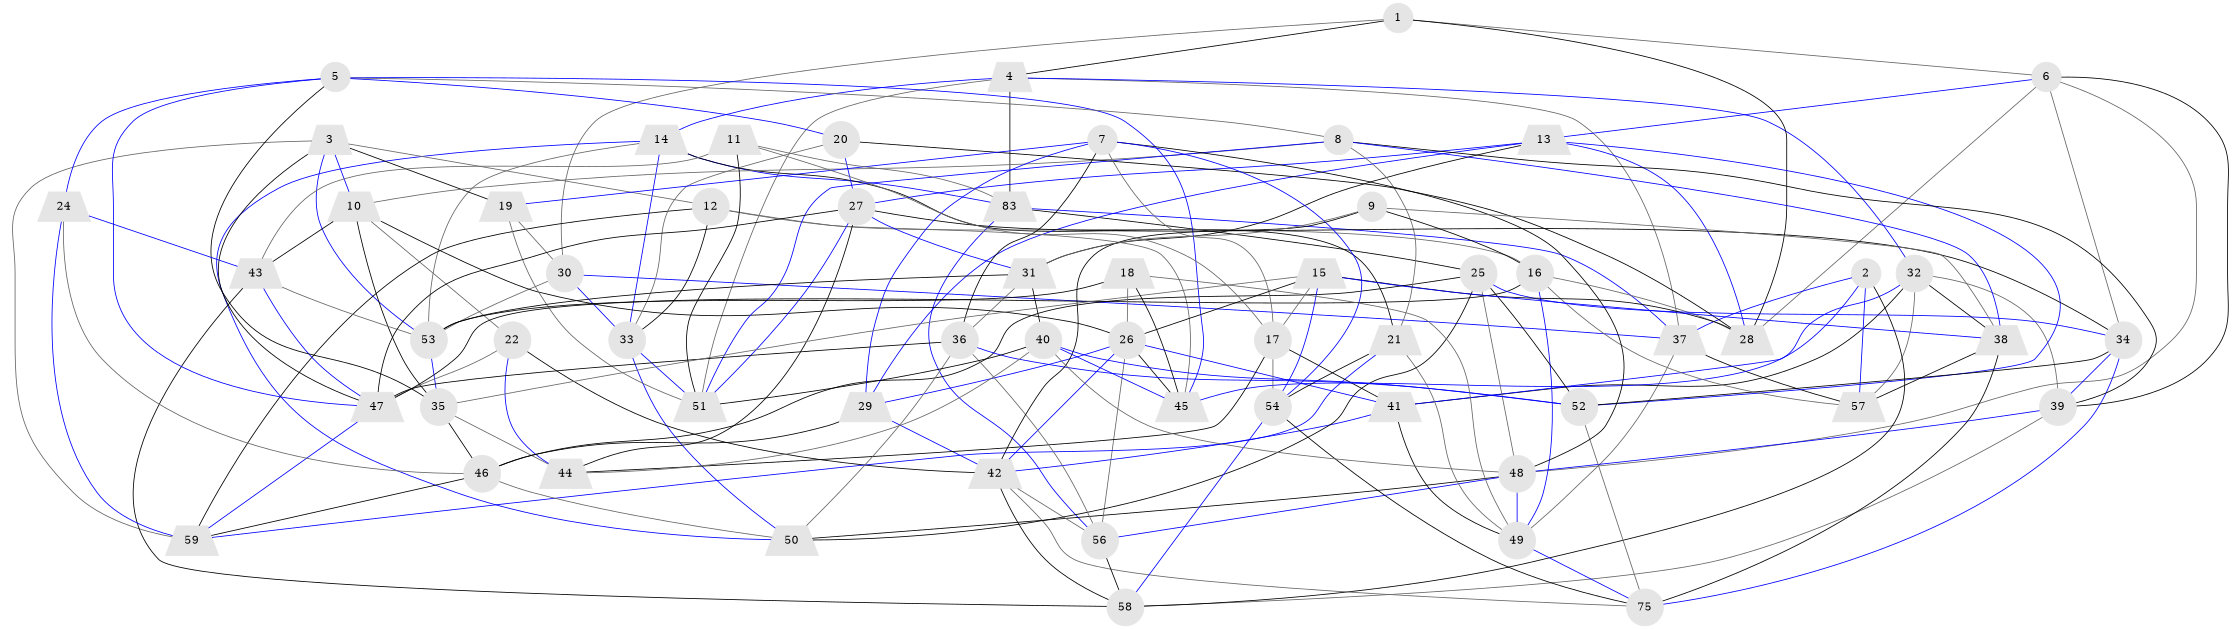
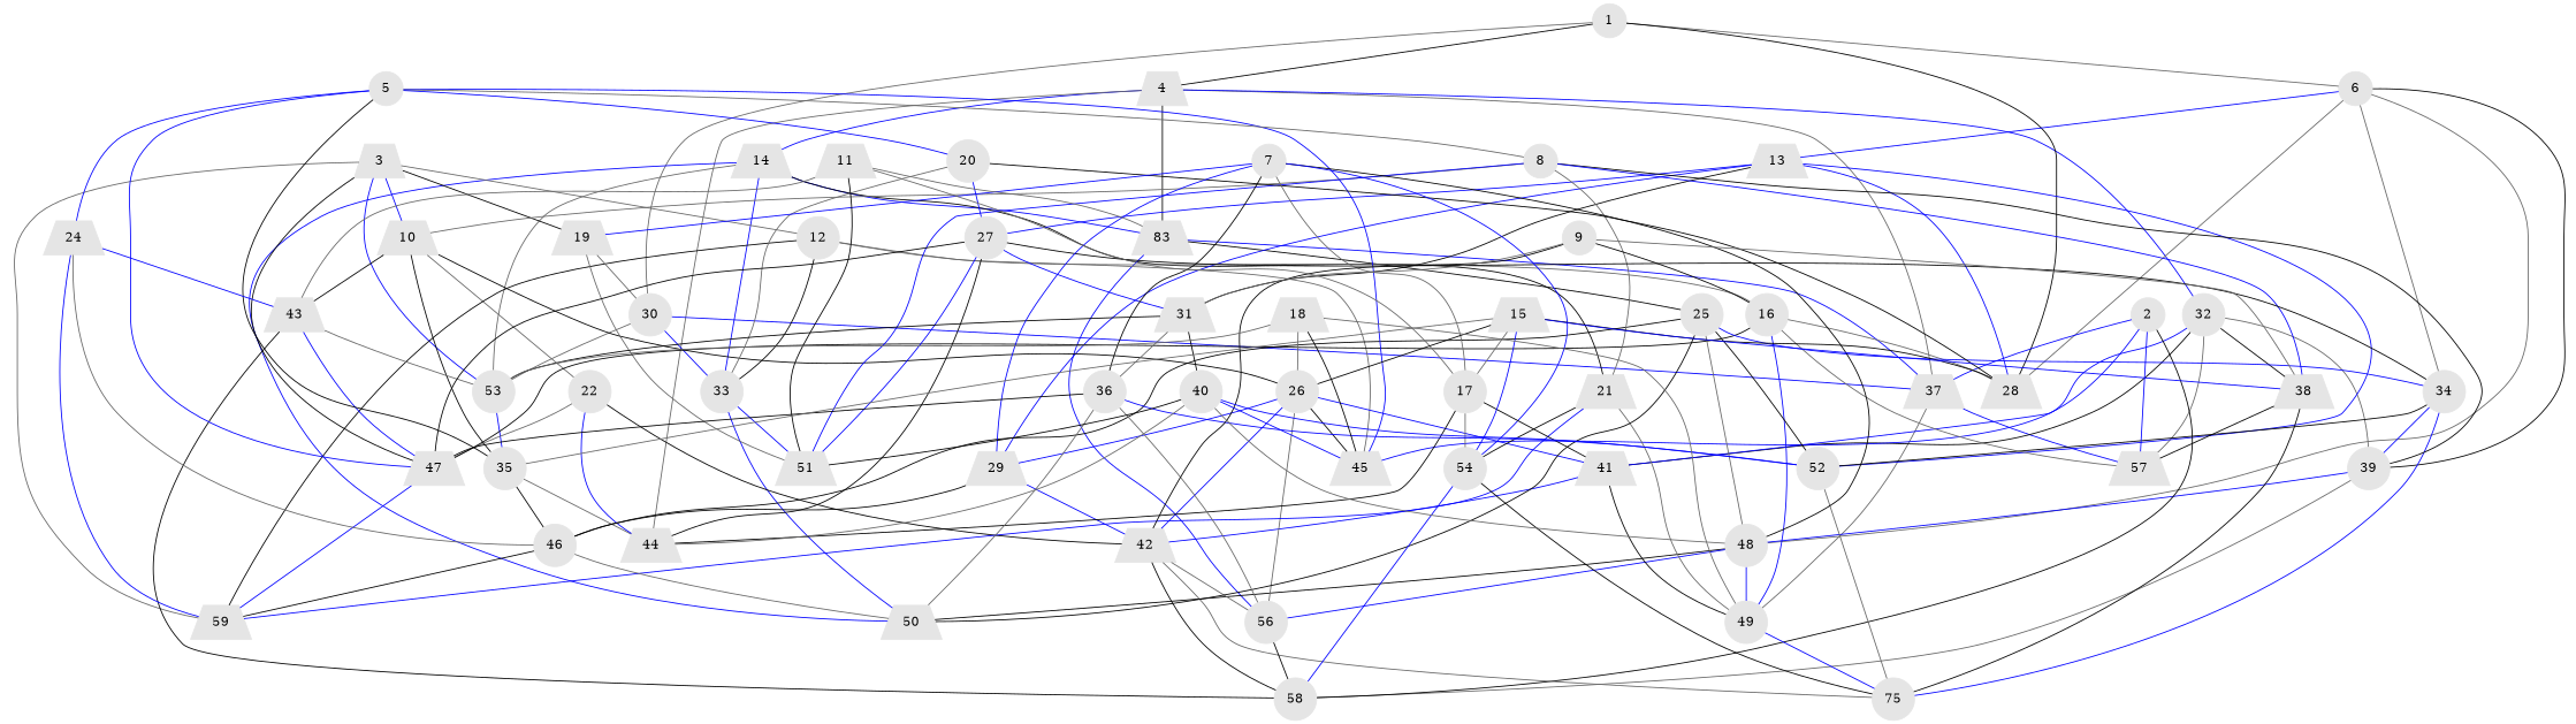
  graph {
    node [color=gray90 shape=circle style=filled]
    edge [color=blue weight=1.0]
    4 [shape=trapezium]
    1
    6
    28 [shape=trapezium]
    30
    37 [shape=trapezium]
    14 [shape=trapezium]
    n8 [label=83 shape=trapezium]
    32
    44 [shape=trapezium]
    13 [shape=trapezium]
    34
    39
    48
    53
    33
    2
    41 [shape=trapezium]
    57 [shape=trapezium]
    58
    49
    42 [shape=trapezium]
    3 [shape=trapezium]
    10 [shape=trapezium]
    12
    19 [shape=trapezium]
    47 [shape=trapezium]
    59 [shape=trapezium]
    35
    22
    26
    43 [shape=trapezium]
    45 [shape=trapezium]
    16
    51 [shape=trapezium]
    21 [shape=trapezium]
    50 [shape=trapezium]
    25
    56
    38 [shape=trapezium]
    5
    8
    20
    24 [shape=trapezium]
    27
    46
    29 [shape=trapezium]
    31 [shape=trapezium]
    52
    n50 [label=75]
    7
    17
    36
    54
    9
    40
    11 [shape=trapezium]
    15 [shape=trapezium]
    18 [shape=trapezium]
    4 -- 37 [color=gray40]
    4 -- 14
    4 -- n8 [color=black]
    4 -- 32
-   4 -- 51 [color=gray40]
+   4 -- 44 [color=gray40]
    1 -- 4 [color=black]
    1 -- 6 [color=gray40]
    1 -- 28 [color=black]
    1 -- 30 [color=gray40]
    6 -- 28 [color=gray40]
    6 -- 13
    6 -- 34 [color=gray40]
    6 -- 39 [color=black]
    6 -- 48 [color=gray40]
    30 -- 37
    30 -- 53 [color=gray40]
    30 -- 33
-   37 -- 57 [color=black]
+   37 -- 57
    37 -- 49 [color=gray40]
    14 -- n8
    14 -- 53 [color=gray40]
    14 -- 33
    14 -- 21 [color=black]
    14 -- 50
    n8 -- 37
    n8 -- 25 [color=black]
    n8 -- 56
    32 -- 39 [color=gray40]
    32 -- 41 [color=black]
    32 -- 57 [color=gray40]
    32 -- 45
    32 -- 38 [color=black]
    13 -- 28
    13 -- 27
    13 -- 29
    13 -- 31 [color=black]
    13 -- 52
    34 -- 39
    34 -- 52 [color=black]
    34 -- n50
    39 -- 48
    39 -- 58 [color=gray40]
    48 -- 49
    48 -- 50 [color=black]
    48 -- 56
    53 -- 35
    33 -- 51
    33 -- 50
    2 -- 37
    2 -- 41
    2 -- 57
    2 -- 58 [color=black]
    41 -- 49 [color=black]
    41 -- 42
    49 -- n50
    42 -- 58 [color=black]
    42 -- 56 [color=gray40]
    42 -- n50 [color=gray40]
    3 -- 53
    3 -- 10
    3 -- 12 [color=gray40]
    3 -- 19 [color=black]
    3 -- 47 [color=black]
    3 -- 59 [color=gray40]
    10 -- 35 [color=black]
    10 -- 22 [color=gray40]
    10 -- 26 [color=black]
    10 -- 43 [color=black]
    12 -- 33 [color=black]
    12 -- 59 [color=black]
    12 -- 45 [color=gray40]
    12 -- 16 [color=gray40]
    19 -- 30 [color=gray40]
    19 -- 51 [color=gray40]
    47 -- 59
    35 -- 44 [color=gray40]
    35 -- 46 [color=black]
    22 -- 44
    22 -- 42 [color=black]
    22 -- 47 [color=gray40]
    26 -- 41
    26 -- 42
    26 -- 45 [color=black]
    26 -- 56 [color=gray40]
    26 -- 29
    43 -- 53 [color=gray40]
    43 -- 58 [color=black]
    43 -- 47
    16 -- 28 [color=gray40]
    16 -- 57 [color=gray40]
    16 -- 49
    16 -- 47 [color=black]
    21 -- 49 [color=gray40]
    21 -- 59
    21 -- 54 [color=black]
    25 -- 34
    25 -- 48 [color=gray40]
    25 -- 50 [color=black]
    25 -- 46 [color=black]
    25 -- 52 [color=black]
    56 -- 58 [color=black]
    38 -- 57 [color=black]
    38 -- n50 [color=black]
    5 -- 47
    5 -- 35 [color=black]
    5 -- 45
    5 -- 8 [color=gray40]
    5 -- 20
    5 -- 24
    8 -- 39 [color=black]
    8 -- 10 [color=gray40]
    8 -- 51
    8 -- 21 [color=gray40]
    8 -- 38
    20 -- 28 [color=black]
    20 -- 33 [color=gray40]
    20 -- 27
    24 -- 59
    24 -- 43
    24 -- 46 [color=gray40]
    27 -- 44 [color=black]
    27 -- 34 [color=black]
    27 -- 47 [color=black]
    27 -- 51
    27 -- 31
    46 -- 59 [color=black]
    46 -- 50 [color=gray40]
    29 -- 42
    29 -- 46 [color=black]
    31 -- 53 [color=black]
    31 -- 36 [color=gray40]
    31 -- 40 [color=black]
    52 -- n50 [color=gray40]
    7 -- 48 [color=black]
    7 -- 19
    7 -- 29
    7 -- 17 [color=gray40]
    7 -- 36 [color=black]
    7 -- 54
    17 -- 44 [color=black]
    17 -- 41 [color=black]
    17 -- 54 [color=gray40]
    36 -- 47 [color=black]
    36 -- 50 [color=gray40]
    36 -- 56 [color=gray40]
    36 -- 52
    54 -- 58
    54 -- n50 [color=black]
    9 -- 42 [color=black]
    9 -- 16 [color=black]
    9 -- 38 [color=gray40]
    9 -- 31 [color=gray40]
    40 -- 44 [color=gray40]
    40 -- 48 [color=gray40]
    40 -- 45
    40 -- 51 [color=black]
    40 -- 52
    11 -- n8 [color=gray40]
    11 -- 43 [color=gray40]
    11 -- 51 [color=black]
    11 -- 17 [color=gray40]
    15 -- 28 [color=black]
    15 -- 35 [color=gray40]
    15 -- 26 [color=black]
    15 -- 38
    15 -- 17 [color=gray40]
    15 -- 54
-   18 -- 53 [color=black]
+   18 -- 53 [color=gray40]
    18 -- 49 [color=gray40]
    18 -- 26 [color=gray40]
    18 -- 45 [color=black]
  }
